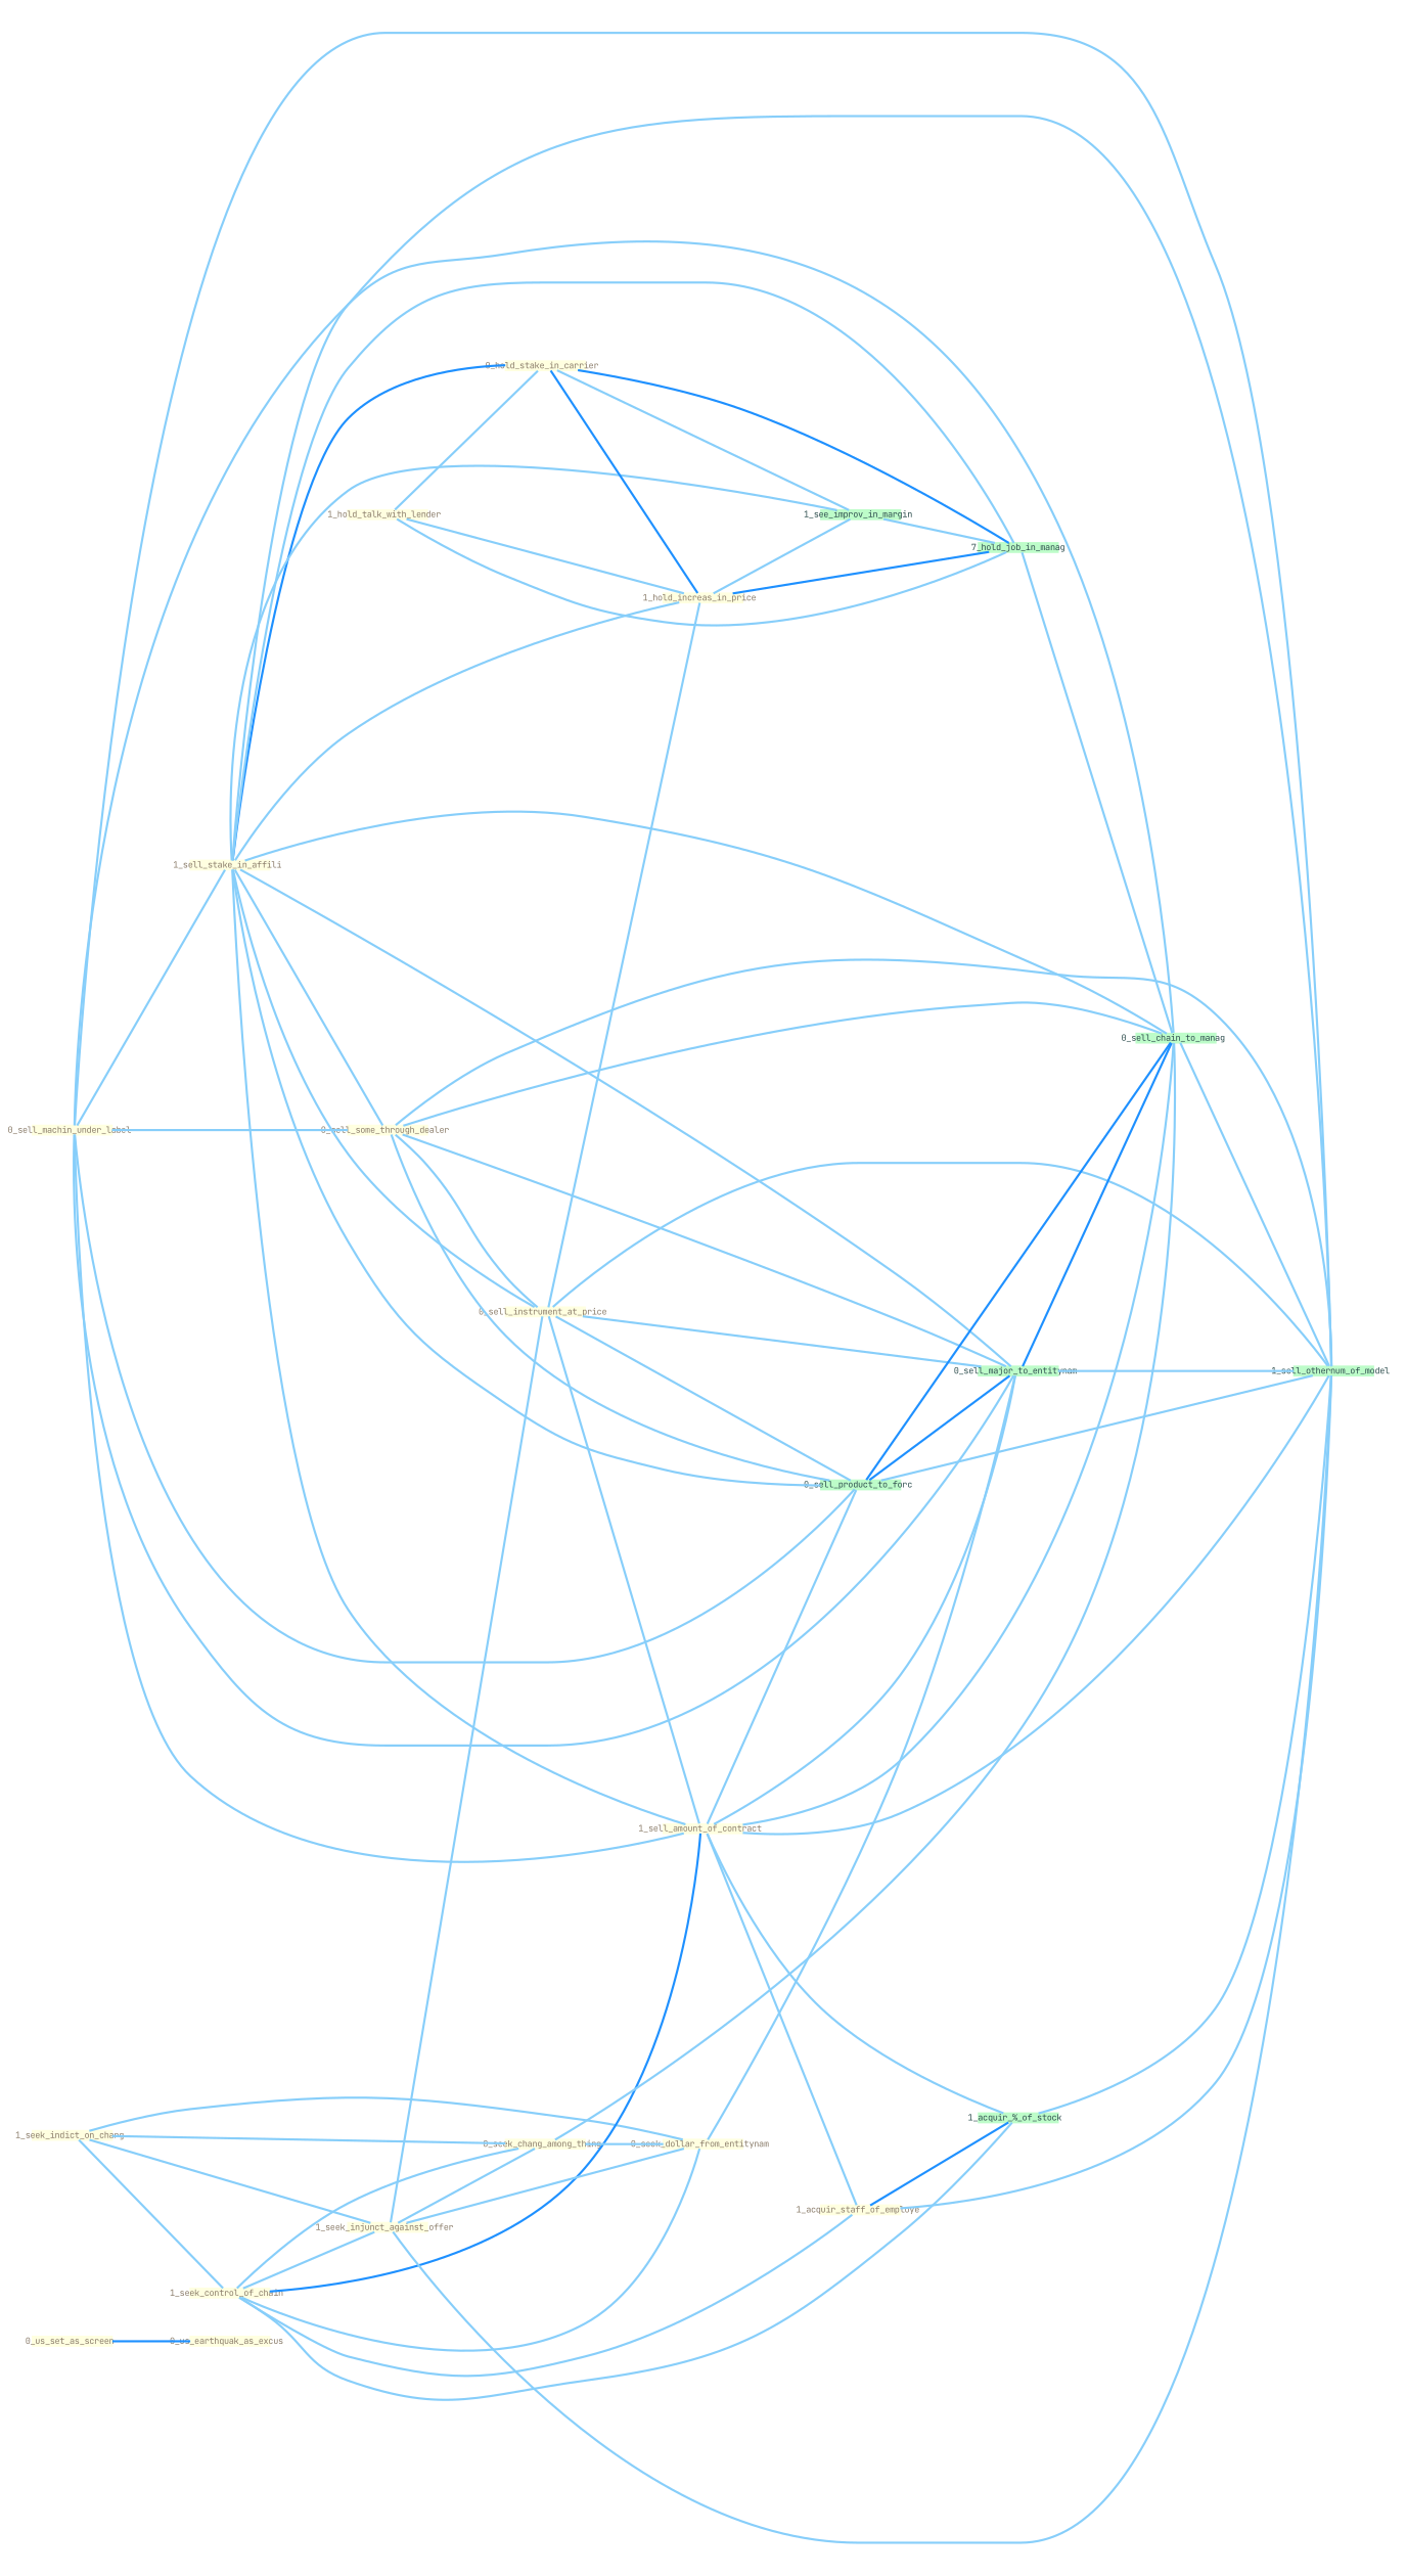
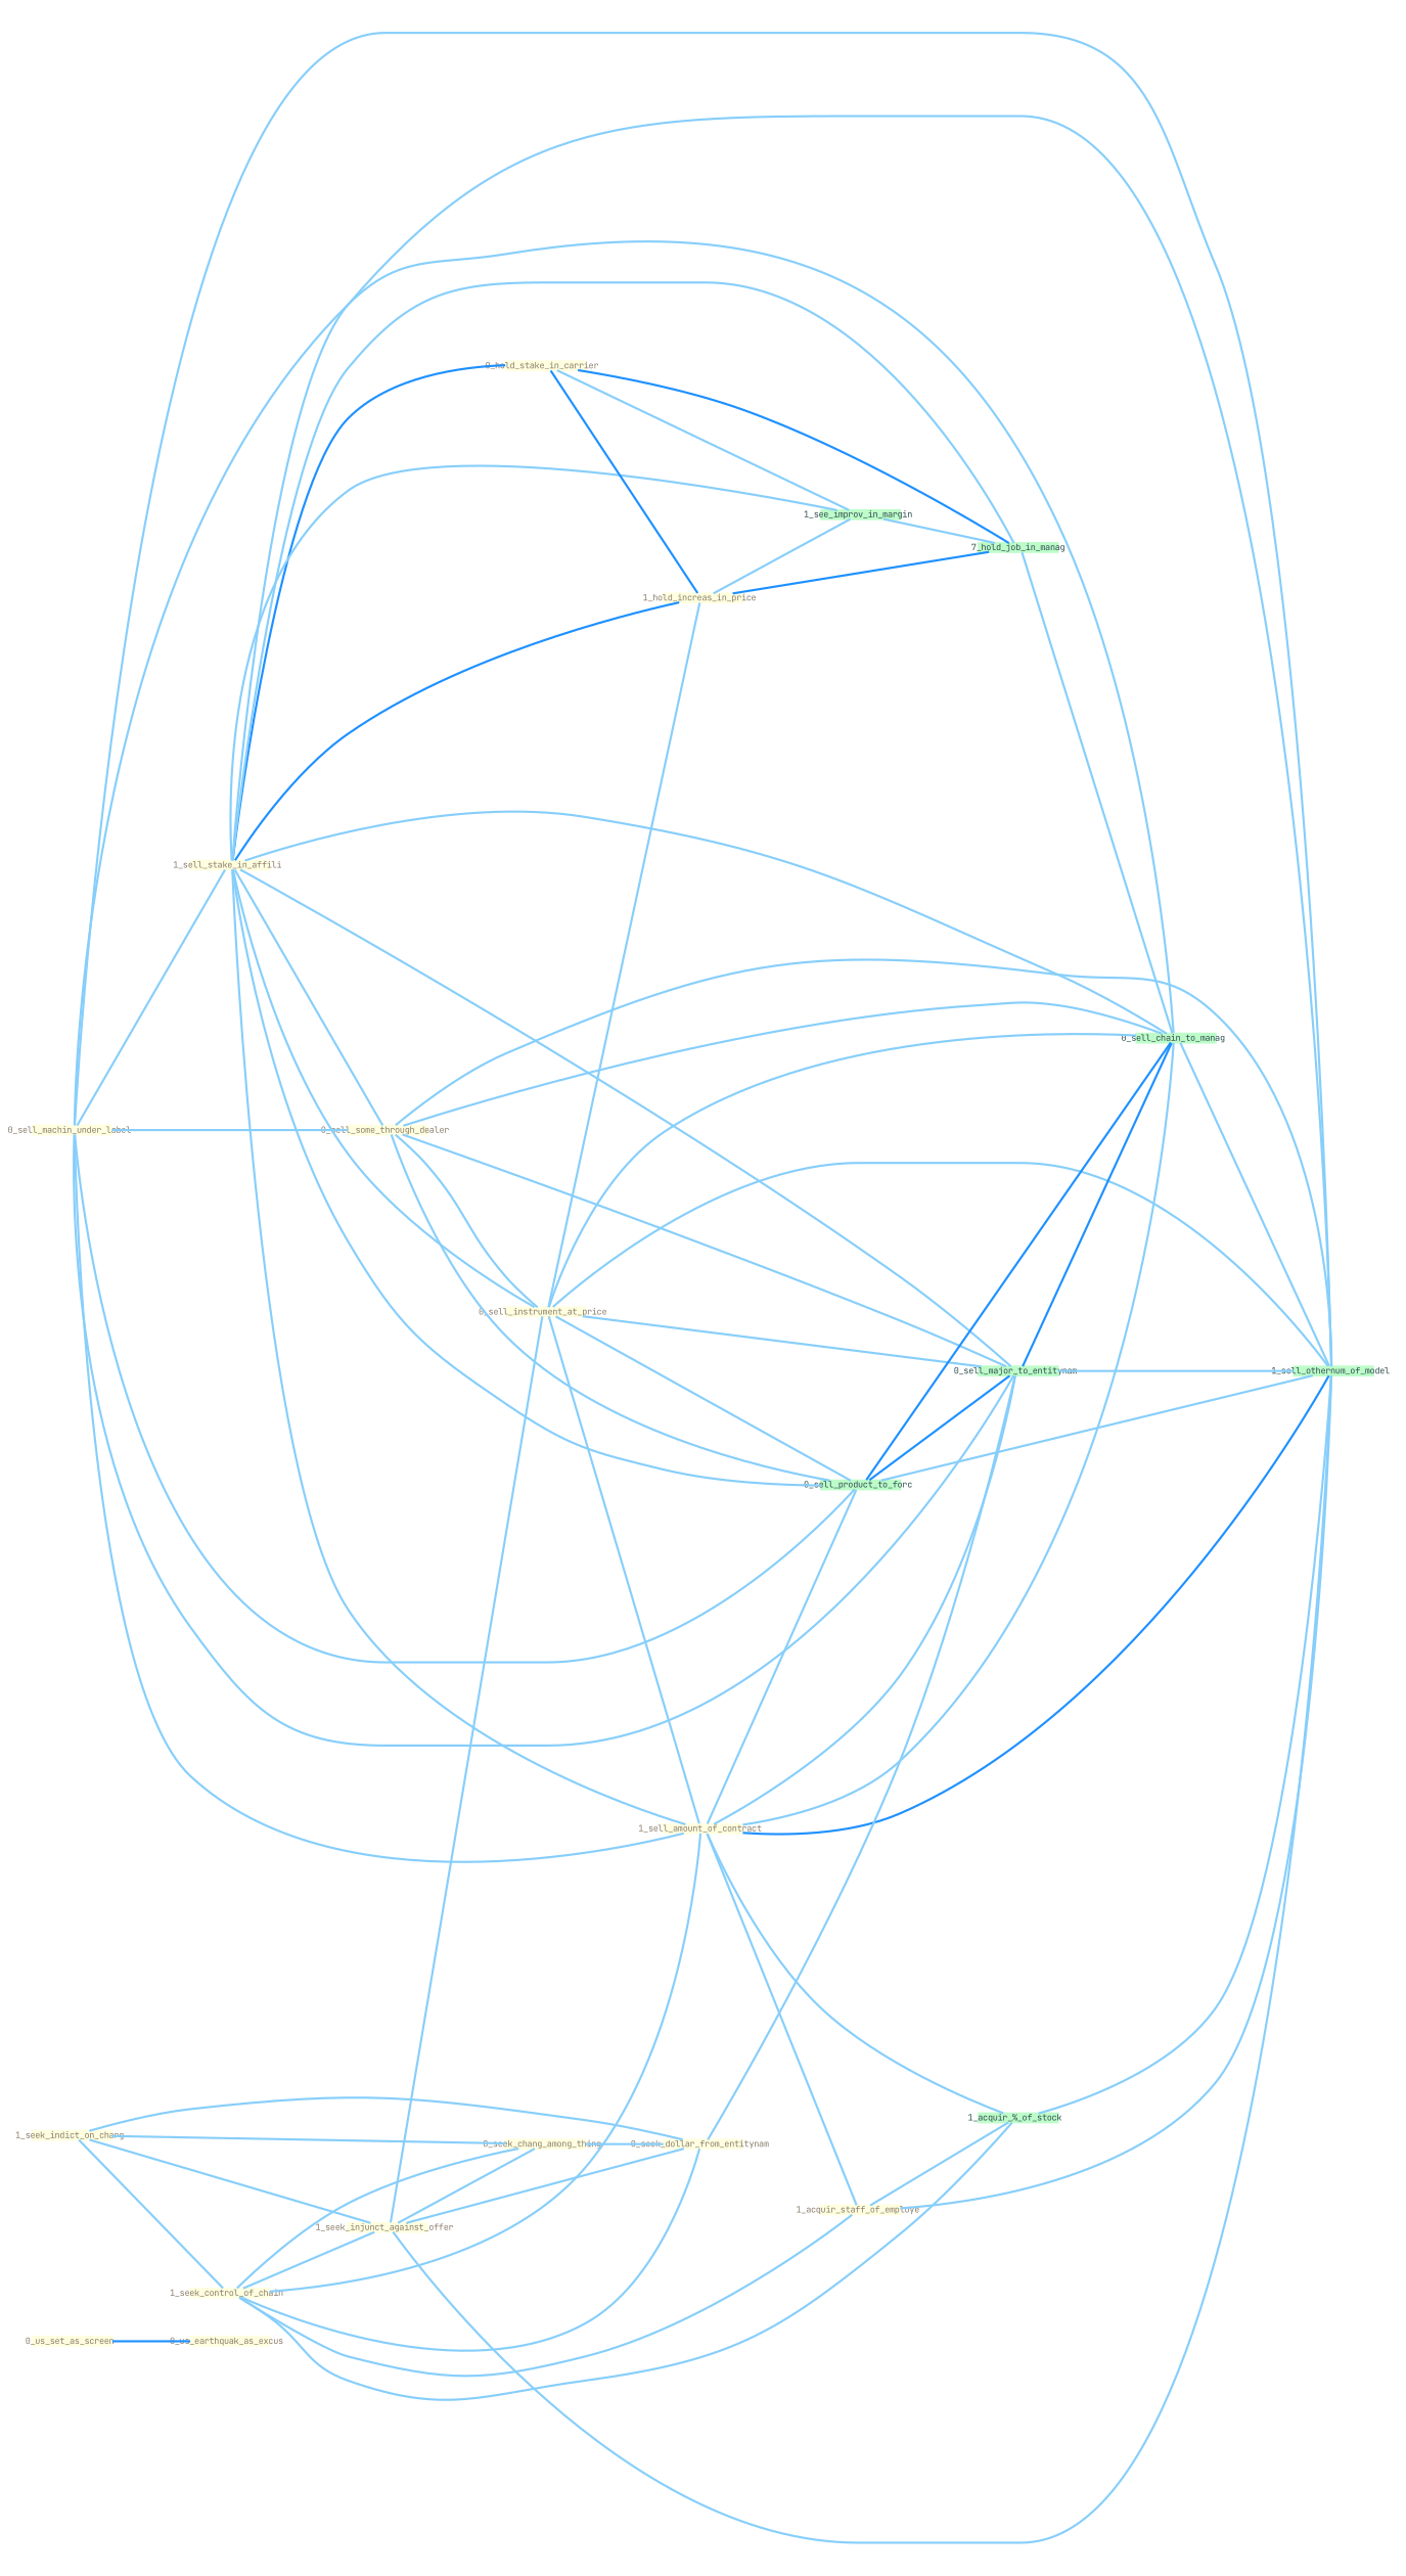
  graph {
    fontname="JetBrains Mono"
    rankdir=LR
    node [color="#ffffe0" fixedsize=true fontcolor="#8b7d6b" fontname="JetBrains Mono" fontsize=4 shape=polygon style=filled]
    edge [color="#87cefa" fontname="JetBrains Mono" w=1]
    "0_us_set_as_screen " [height=.06 width=.5]
-   "1_hold_talk_with_lender " [height=.06 width=.5]
    "1_seek_indict_on_charg " [height=.06 width=.5]
    "0_sell_machin_under_label " [height=.06 width=.5]
    "1_sell_stake_in_affili " [height=.06 width=.5]
    "0_sell_some_through_dealer " [height=.06 width=.5]
    "0_sell_instrument_at_price " [height=.06 width=.5]
    "0_hold_stake_in_carrier " [height=.06 width=.5]
    "1_seek_control_of_chain " [height=.06 width=.5]
    "1_hold_increas_in_price " [height=.06 width=.5]
    "1_sell_amount_of_contract " [height=.06 width=.5]
    "1_seek_injunct_against_offer " [height=.06 width=.5]
    "0_seek_chang_among_thing " [height=.06 width=.5]
    "1_acquir_staff_of_employe " [height=.06 width=.5]
    "0_seek_dollar_from_entitynam " [height=.06 width=.5]
    "0_us_earthquak_as_excus " [height=.06 width=.5]
    n17 [color="#BDFCC9" fontcolor="#2f4f4f" height=.06 label="7_hold_job_in_manag" width=.5]
    "0_sell_product_to_forc " [color="#BDFCC9" fontcolor="#2f4f4f" height=.06 width=.5]
    "0_sell_major_to_entitynam " [color="#BDFCC9" fontcolor="#2f4f4f" height=.06 width=.5]
    "0_sell_chain_to_manag " [color="#BDFCC9" fontcolor="#2f4f4f" height=.06 width=.5]
    "1_sell_othernum_of_model " [color="#BDFCC9" fontcolor="#2f4f4f" height=.06 width=.5]
    "1_see_improv_in_margin " [color="#BDFCC9" fontcolor="#2f4f4f" height=.06 width=.5]
    "1_acquir_%_of_stock " [color="#BDFCC9" fontcolor="#2f4f4f" height=.06 width=.5]
    subgraph sub_1 {
      "0_us_set_as_screen "
-     "1_hold_talk_with_lender "
      "1_seek_indict_on_charg "
      "0_sell_machin_under_label "
      "1_sell_stake_in_affili "
      "0_sell_some_through_dealer "
      "0_sell_instrument_at_price "
      "0_hold_stake_in_carrier "
      "1_seek_control_of_chain "
      "1_hold_increas_in_price "
      "1_sell_amount_of_contract "
      "1_seek_injunct_against_offer "
      "0_seek_chang_among_thing "
      "1_acquir_staff_of_employe "
      "0_seek_dollar_from_entitynam "
      "0_us_earthquak_as_excus "
    }
    subgraph sub_2 {
    }
    "0_us_set_as_screen " -- "0_us_earthquak_as_excus " [color="#1e90ff" w=2]
-   "1_hold_talk_with_lender " -- "0_hold_stake_in_carrier "
-   "1_hold_talk_with_lender " -- "1_hold_increas_in_price "
-   "1_hold_talk_with_lender " -- n17
    "1_seek_indict_on_charg " -- "1_seek_control_of_chain "
    "1_seek_indict_on_charg " -- "1_seek_injunct_against_offer "
    "1_seek_indict_on_charg " -- "0_seek_chang_among_thing "
    "1_seek_indict_on_charg " -- "0_seek_dollar_from_entitynam "
    "0_sell_machin_under_label " -- "1_sell_stake_in_affili "
    "0_sell_machin_under_label " -- "0_sell_some_through_dealer "
    "0_sell_machin_under_label " -- "1_sell_amount_of_contract "
    "0_sell_machin_under_label " -- "0_sell_product_to_forc "
    "0_sell_machin_under_label " -- "0_sell_major_to_entitynam "
    "0_sell_machin_under_label " -- "0_sell_chain_to_manag "
    "0_sell_machin_under_label " -- "1_sell_othernum_of_model "
    "1_sell_stake_in_affili " -- "0_sell_some_through_dealer "
    "1_sell_stake_in_affili " -- "0_sell_instrument_at_price "
    "1_sell_stake_in_affili " -- "0_hold_stake_in_carrier " [color="#1e90ff" w=2]
-   "1_sell_stake_in_affili " -- "1_hold_increas_in_price "
+   "1_sell_stake_in_affili " -- "1_hold_increas_in_price " [color="#1e90ff"]
    "1_sell_stake_in_affili " -- "1_sell_amount_of_contract "
    "1_sell_stake_in_affili " -- n17
    "1_sell_stake_in_affili " -- "0_sell_product_to_forc "
    "1_sell_stake_in_affili " -- "0_sell_major_to_entitynam "
    "1_sell_stake_in_affili " -- "0_sell_chain_to_manag "
    "1_sell_stake_in_affili " -- "1_sell_othernum_of_model "
    "1_sell_stake_in_affili " -- "1_see_improv_in_margin "
    "0_sell_some_through_dealer " -- "0_sell_instrument_at_price "
    "0_sell_some_through_dealer " -- "0_sell_product_to_forc "
    "0_sell_some_through_dealer " -- "0_sell_major_to_entitynam "
    "0_sell_some_through_dealer " -- "0_sell_chain_to_manag "
    "0_sell_some_through_dealer " -- "1_sell_othernum_of_model "
    "0_sell_instrument_at_price " -- "1_hold_increas_in_price "
    "0_sell_instrument_at_price " -- "1_sell_amount_of_contract "
    "0_sell_instrument_at_price " -- "0_sell_product_to_forc "
    "0_sell_instrument_at_price " -- "0_sell_major_to_entitynam "
-   "0_seek_chang_among_thing " -- "0_sell_chain_to_manag "
+   "0_sell_instrument_at_price " -- "0_sell_chain_to_manag "
    "0_sell_instrument_at_price " -- "1_sell_othernum_of_model "
    "0_hold_stake_in_carrier " -- "1_hold_increas_in_price " [color="#1e90ff" w=2]
    "0_hold_stake_in_carrier " -- n17 [color="#1e90ff" w=2]
    "0_hold_stake_in_carrier " -- "1_see_improv_in_margin "
-   "1_seek_control_of_chain " -- "1_sell_amount_of_contract " [color="#1e90ff"]
+   "1_seek_control_of_chain " -- "1_sell_amount_of_contract "
    "1_seek_control_of_chain " -- "1_seek_injunct_against_offer "
    "1_seek_control_of_chain " -- "0_seek_chang_among_thing "
    "1_seek_control_of_chain " -- "1_acquir_staff_of_employe "
    "1_seek_control_of_chain " -- "0_seek_dollar_from_entitynam "
    "1_seek_control_of_chain " -- "1_acquir_%_of_stock "
    "1_hold_increas_in_price " -- n17 [color="#1e90ff" w=2]
    "1_hold_increas_in_price " -- "1_see_improv_in_margin "
    "1_sell_amount_of_contract " -- "1_acquir_staff_of_employe "
    "1_sell_amount_of_contract " -- "0_sell_product_to_forc "
    "1_sell_amount_of_contract " -- "0_sell_major_to_entitynam "
    "1_sell_amount_of_contract " -- "0_sell_chain_to_manag "
-   "1_sell_amount_of_contract " -- "1_sell_othernum_of_model " [w=2]
+   "1_sell_amount_of_contract " -- "1_sell_othernum_of_model " [color="#1e90ff" w=2]
    "1_sell_amount_of_contract " -- "1_acquir_%_of_stock "
    "1_seek_injunct_against_offer " -- "0_sell_instrument_at_price "
    "1_seek_injunct_against_offer " -- "0_seek_chang_among_thing "
    "1_seek_injunct_against_offer " -- "0_seek_dollar_from_entitynam "
    "1_seek_injunct_against_offer " -- "1_sell_othernum_of_model "
    "0_seek_chang_among_thing " -- "0_seek_dollar_from_entitynam "
    "1_acquir_staff_of_employe " -- "1_sell_othernum_of_model "
-   "1_acquir_staff_of_employe " -- "1_acquir_%_of_stock " [color="#1e90ff" w=2]
+   "1_acquir_staff_of_employe " -- "1_acquir_%_of_stock " [w=2]
    "0_seek_dollar_from_entitynam " -- "0_sell_major_to_entitynam "
    n17 -- "0_sell_chain_to_manag "
    "0_sell_product_to_forc " -- "0_sell_major_to_entitynam " [color="#1e90ff" w=2]
    "0_sell_product_to_forc " -- "0_sell_chain_to_manag " [color="#1e90ff" w=2]
    "0_sell_product_to_forc " -- "1_sell_othernum_of_model "
    "0_sell_major_to_entitynam " -- "0_sell_chain_to_manag " [color="#1e90ff" w=2]
    "0_sell_major_to_entitynam " -- "1_sell_othernum_of_model "
    "0_sell_chain_to_manag " -- "1_sell_othernum_of_model "
    "1_see_improv_in_margin " -- n17
    "1_acquir_%_of_stock " -- "1_sell_othernum_of_model "
  }
